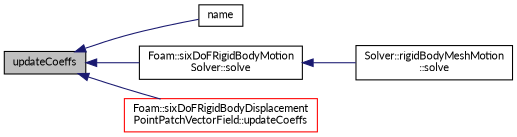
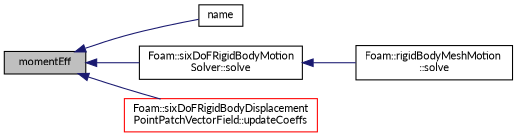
  digraph {
    fontname=Lato
    rankdir=LR
    node [color=black fontname=Lato fontsize=10 shape=record]
    edge [color=midnightblue dir=back fontname=Lato fontsize=10 labelfontname=Helvetica labelfontsize=10 style=solid]
-   n1 [fillcolor=grey75 fontcolor=black height=0.2 label=updateCoeffs style=filled width=0.4]
+   n1 [fillcolor=grey75 fontcolor=black height=0.2 label=momentEff style=filled width=0.4]
    n2 [height=0.2 label=name width=0.4]
    n3 [height=0.2 label="Foam::sixDoFRigidBodyMotion\lSolver::solve" width=0.4]
    n4 [color=red height=0.2 label="Foam::sixDoFRigidBodyDisplacement\lPointPatchVectorField::updateCoeffs" width=0.4]
-   n5 [height=0.2 label="Solver::rigidBodyMeshMotion\l::solve" width=0.4]
+   n5 [height=0.2 label="Foam::rigidBodyMeshMotion\l::solve" width=0.4]
    n1 -> n2
    n1 -> n3
    n1 -> n4
    n3 -> n5
  }
